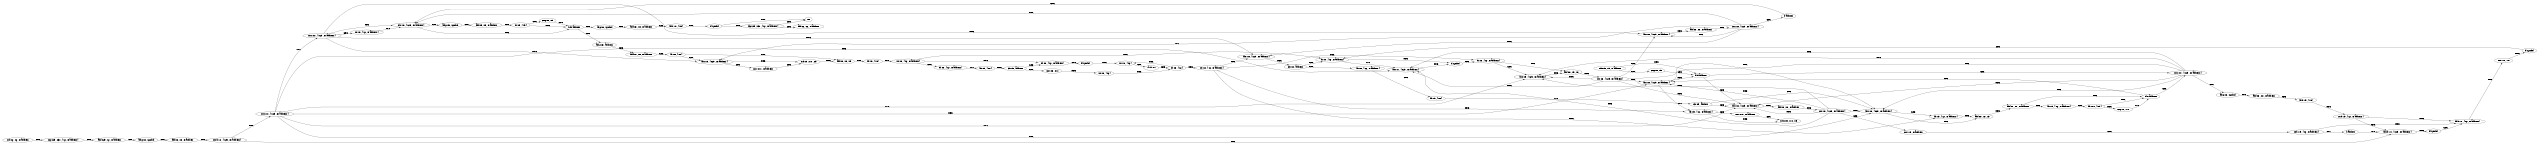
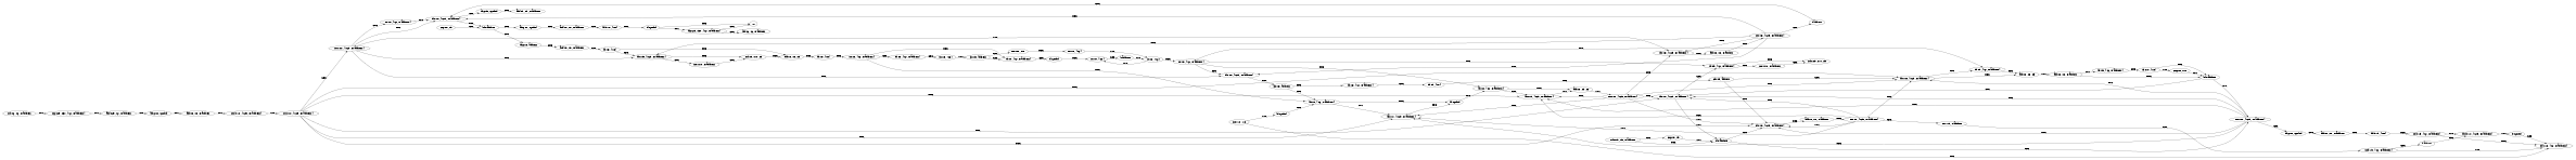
  digraph {
    rankdir=LR
    n1 [label="sub sp , sp , # address"]
    n2 [label="stp x29 , x30 , [ sp , # address ]"]
    n3 [label="add x29 , sp , # address"]
    n4 [label="adrp x8 , symbol"]
    n5 [label="add x8 , x8 , # address"]
    n6 [label="sturb w0 , [ x29 , #- address ]"]
    n7 [label="stur xzr , [ x29 , #- address ]"]
    n8 [label="ldurb w0 , [ x29 , #- address ]"]
    n9 [label="stur xzr , [ x29 , #- address ]"]
    n10 [label="ldur x1 , [ x29 , #- address ]"]
    n11 [label="ldur x9 , [ x29 , #- address ]"]
    n12 [label="ldur x8 , [ x29 , #- address ]"]
    n13 [label="ldur x8 , [ x29 , #- address ]"]
    n14 [label="ldur x8 , [ x29 , #- address ]"]
    n15 [label="bl symbol"]
    n16 [label="str x8 , [ sp , # address ]"]
    n17 [label="ldur x8 , [ x29 , #- address ]"]
    n18 [label="ldur x9 , [ x29 , #- address ]"]
    n19 [label="ldur x8 , [ x29 , #- address ]"]
    n20 [label="ldur x8 , [ x29 , #- address ]"]
    n21 [label="bl symbol"]
    n22 [label="add x8 , x9 , x8"]
    n23 [label="add x8 , x8 , # address"]
    n24 [label="ldr x9 , [ sp , # address ]"]
    n25 [label="add x8 , x8 , x9"]
    n26 [label="ldr x9 , [ sp , # address ]"]
    n27 [label="b.hi address"]
    n28 [label="adrp x9 , symbol"]
    n29 [label="b.hs address"]
    n30 [label="mov x10 , # address"]
    n31 [label="mul x9 , x10 , x9"]
    n32 [label="add x8 , x8 , # address"]
    n33 [label="cbz x8 , address"]
    n34 [label="add x9 , x9 , # address"]
    n35 [label="adrp x8 , symbol"]
    n36 [label="adrp x8 , address"]
    n37 [label="add x8 , x8 , # address"]
    n38 [label="ldrb w0 , [ x8 ]"]
    n39 [label="bl symbol"]
    n40 [label="ldp x29 , x30 , [ sp , # address ]"]
    n41 [label=ret]
    n42 [label="add sp , sp , # address"]
    n43 [label="add x8 , x8 , # address"]
    n44 [label="ldr x8 , [ x8 ]"]
    n45 [label="add x8 , x8 , x9"]
    n46 [label="ldr x8 , [ x8 ]"]
    n47 [label="str x8 , [ sp , # address ]"]
    n48 [label="ldr x8 , [ sp , # address ]"]
    n49 [label="ldr x0 , [ sp , # address ]"]
    n50 [label="ldr x0 , [ sp , # address ]"]
    n51 [label="ldr x9 , [ x8 ]"]
    n52 [label="bl symbol"]
    n53 [label="cbz x9 , address"]
    n54 [label="mov x8 , # 0"]
    n55 [label="str x8 , [ sp ]"]
    n56 [label="ldr x8 , [ sp ]"]
    n57 [label="str x0 , [ sp ]"]
    n58 [label="str x8 , [ sp , # address ]"]
    n59 [label="ldr x8 , [ sp , # address ]"]
    n60 [label="b address"]
    n61 [label="stur x8 , [ x29 , #- address ]"]
    n62 [label="stur x8 , [ x29 , #- address ]"]
    n63 [label="b address"]
    n64 [label="ldr x8 , [ sp , # address ]"]
    n65 [label="ldr x9 , [ x8 ]"]
    n66 [label="cbz x9 , address"]
    n67 [label="stur x8 , [ x29 , #- address ]"]
    n68 [label="add x8 , x8 , # address"]
    n69 [label="mov x10 , # address"]
    n70 [label="subs x9 , x10 , x9"]
-   n71 [label="ldr x9 , [ x9 ]"]
    n72 [label="cmp x8 , x9"]
    n73 [label="mov w9 , # address"]
    n74 [label="strb w9 , [ sp , # address ]"]
    n75 [label="b address"]
    n76 [label="ldrb w8 , [ sp , # address ]"]
    n77 [label="mov w0 , w8"]
    n78 [label="ldr x9 , [ sp , # address ]"]
    n79 [label="b.hs address"]
    n80 [label="ldr x10 , [ x9 ]"]
    n81 [label="stur xzr , [ x29 , #- address ]"]
    n82 [label="cmp x8 , x10"]
    n83 [label="adrp x8 , symbol"]
    n84 [label="add x8 , x8 , # address"]
    n85 [label="bl symbol"]
    n86 [label="ldrb w9 , [ x8 ]"]
    n87 [label="strb w9 , [ sp , # address ]"]
    n88 [label="subs x9 , x9 , # address"]
    n89 [label="cmp x8 , x9"]
    n1 -> n2 [label=CFG]
    n2 -> n3 [label=CFG]
    n3 -> n4 [label=CFG]
    n4 -> n5 [label=CFG]
    n5 -> n6 [label=CFG]
    n6 -> n7 [label=CFG]
-   n6 -> n8 [label=DFG]
    n7 -> n9 [label=CFG]
    n7 -> n10 [label=DFG]
    n7 -> n11 [label=DFG]
    n7 -> n12 [label=DFG]
    n7 -> n13 [label=DFG]
    n7 -> n14 [label=DFG]
    n8 -> n15 [label=DFG]
    n9 -> n16 [label=CFG]
    n9 -> n17 [label=DFG]
    n9 -> n18 [label=DFG]
    n9 -> n19 [label=DFG]
    n9 -> n20 [label=DFG]
    n10 -> n21 [label=DFG]
    n11 -> n22 [label=DFG]
    n12 -> n23 [label=DFG]
    n13 -> n24 [label=CFG]
    n13 -> n25 [label=DFG]
    n14 -> n26 [label=CFG]
    n14 -> n27 [label=DFG]
    n15 -> n76 [label=CFG]
    n16 -> n17 [label=CFG]
    n17 -> n28 [label=CFG]
    n17 -> n29 [label=DFG]
    n18 -> n30 [label=CFG]
    n18 -> n31 [label=DFG]
    n19 -> n32 [label=DFG]
    n20 -> n33 [label=DFG]
    n21 -> n59 [label=CFG]
    n22 -> n61 [label=DFG]
    n23 -> n67 [label=DFG]
    n24 -> n25 [label=DFG]
    n25 -> n68 [label=DFG]
    n26 -> n69 [label=CFG]
    n26 -> n70 [label=DFG]
    n27 -> n12 [label=CFG]
    n27 -> n81 [label=CFG]
    n28 -> n34 [label=CFG]
    n29 -> n35 [label=CFG]
    n29 -> n36 [label=CFG]
    n30 -> n31 [label=CFG]
    n31 -> n45 [label=DFG]
    n32 -> n62 [label=DFG]
    n33 -> n50 [label=CFG]
    n33 -> n64 [label=CFG]
-   n34 -> n71 [label=CFG]
    n35 -> n37 [label=CFG]
    n36 -> n43 [label=CFG]
    n37 -> n38 [label=CFG]
    n38 -> n39 [label=DFG]
    n39 -> n40 [label=CFG]
    n39 -> n41 [label=DFG]
    n40 -> n41 [label=CFG]
    n40 -> n42 [label=CFG]
    n43 -> n44 [label=CFG]
    n44 -> n18 [label=CFG]
    n44 -> n45 [label=DFG]
    n45 -> n46 [label=DFG]
    n46 -> n47 [label=DFG]
    n47 -> n48 [label=CFG]
    n47 -> n49 [label=DFG]
    n47 -> n50 [label=DFG]
    n48 -> n51 [label=CFG]
    n49 -> n52 [label=CFG]
    n50 -> n10 [label=CFG]
    n50 -> n21 [label=DFG]
    n51 -> n53 [label=DFG]
    n52 -> n57 [label=DFG]
    n53 -> n49 [label=CFG]
    n53 -> n54 [label=CFG]
    n54 -> n55 [label=DFG]
    n55 -> n56 [label=DFG]
    n56 -> n57 [label=DFG]
    n56 -> n58 [label=DFG]
    n57 -> n60 [label=CFG]
    n58 -> n20 [label=CFG]
    n58 -> n24 [label=DFG]
    n58 -> n26 [label=DFG]
    n58 -> n59 [label=DFG]
    n59 -> n11 [label=CFG]
    n59 -> n22 [label=DFG]
    n60 -> n56 [label=CFG]
    n61 -> n10 [label=DFG]
    n61 -> n11 [label=DFG]
    n61 -> n12 [label=DFG]
    n61 -> n13 [label=DFG]
    n61 -> n14 [label=DFG]
    n61 -> n19 [label=CFG]
    n62 -> n17 [label=DFG]
    n62 -> n18 [label=DFG]
    n62 -> n19 [label=DFG]
    n62 -> n20 [label=DFG]
    n62 -> n63 [label=CFG]
    n63 -> n17 [label=CFG]
    n64 -> n65 [label=CFG]
    n65 -> n66 [label=DFG]
    n66 -> n12 [label=CFG]
    n66 -> n13 [label=CFG]
    n67 -> n10 [label=DFG]
    n67 -> n11 [label=DFG]
    n67 -> n12 [label=DFG]
    n67 -> n13 [label=DFG]
    n67 -> n14 [label=DFG]
    n67 -> n73 [label=CFG]
    n68 -> n78 [label=CFG]
    n68 -> n79 [label=DFG]
    n69 -> n70 [label=CFG]
-   n71 -> n29 [label=DFG]
-   n71 -> n72 [label=CFG]
    n72 -> n29 [label=CFG]
    n73 -> n74 [label=CFG]
    n74 -> n75 [label=CFG]
    n74 -> n76 [label=DFG]
    n75 -> n8 [label=CFG]
-   n76 -> n77 [label=DFG]
+   n77 -> n76 [label=DFG]
    n77 -> n85 [label=DFG]
    n78 -> n80 [label=CFG]
    n79 -> n14 [label=CFG]
    n79 -> n81 [label=CFG]
    n80 -> n79 [label=DFG]
    n80 -> n82 [label=DFG]
    n81 -> n10 [label=DFG]
    n81 -> n11 [label=DFG]
    n81 -> n12 [label=DFG]
    n81 -> n13 [label=DFG]
    n81 -> n14 [label=DFG]
    n81 -> n83 [label=CFG]
    n82 -> n79 [label=CFG]
    n83 -> n84 [label=CFG]
    n84 -> n86 [label=CFG]
    n85 -> n50 [label=CFG]
    n86 -> n87 [label=DFG]
    n87 -> n8 [label=CFG]
    n87 -> n76 [label=DFG]
    n88 -> n27 [label=DFG]
    n88 -> n89 [label=CFG]
    n89 -> n27 [label=CFG]
  }
